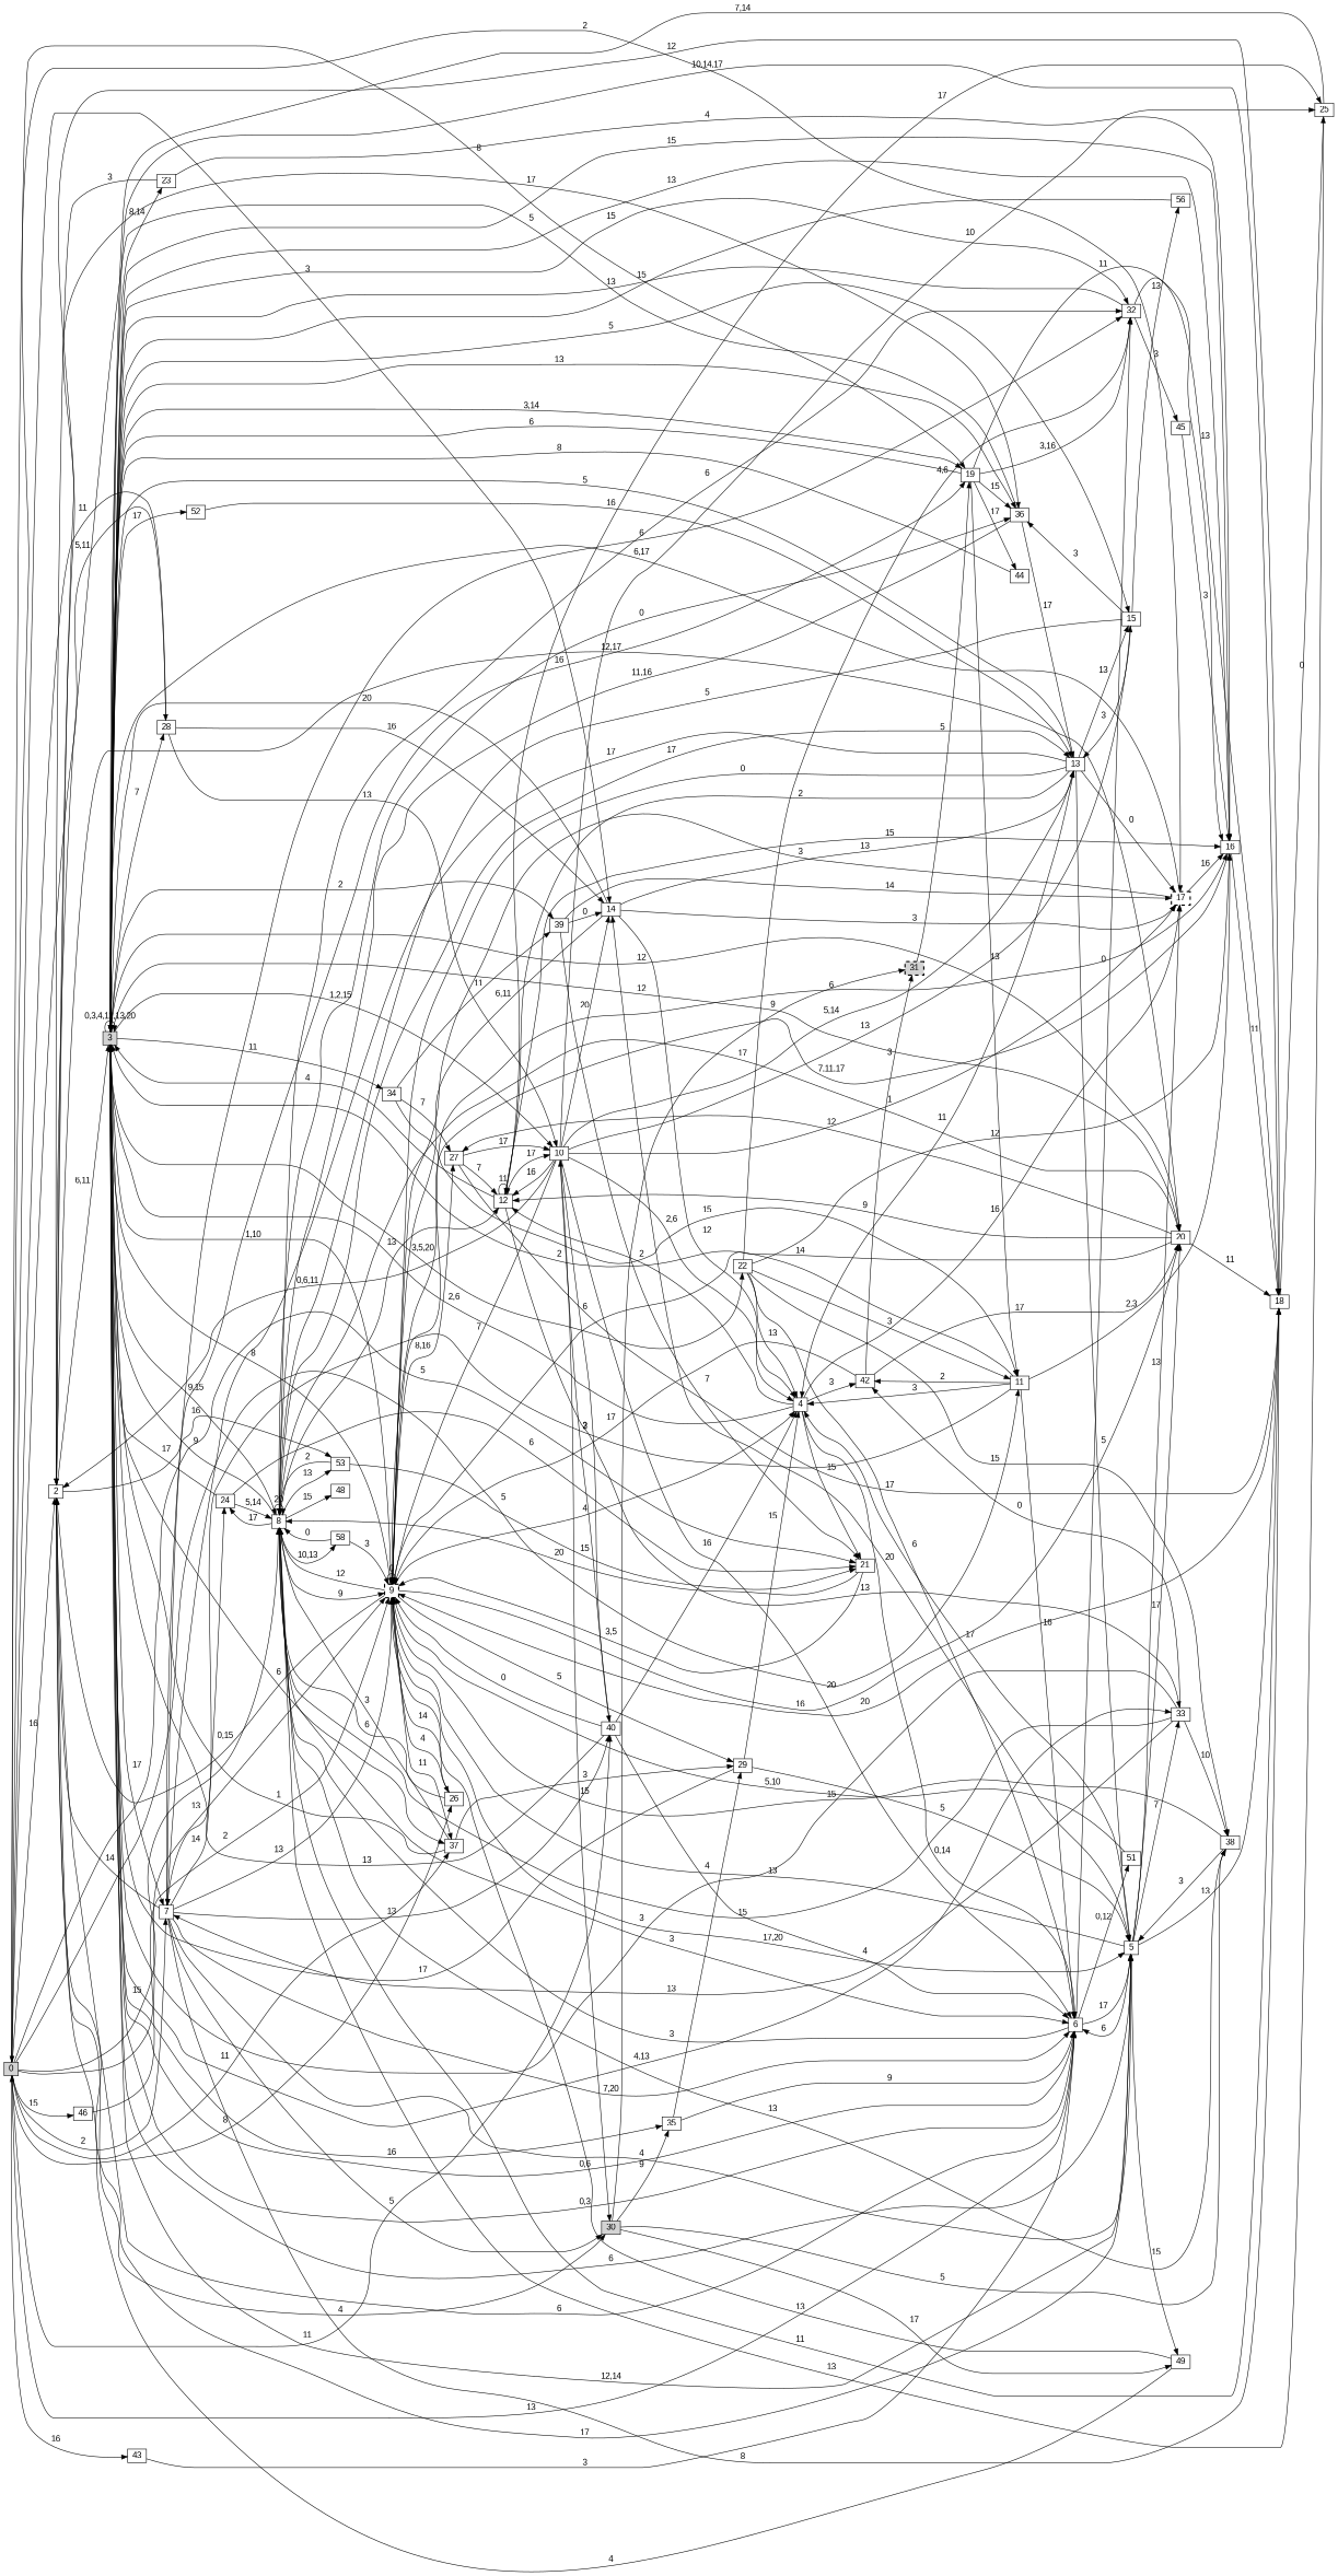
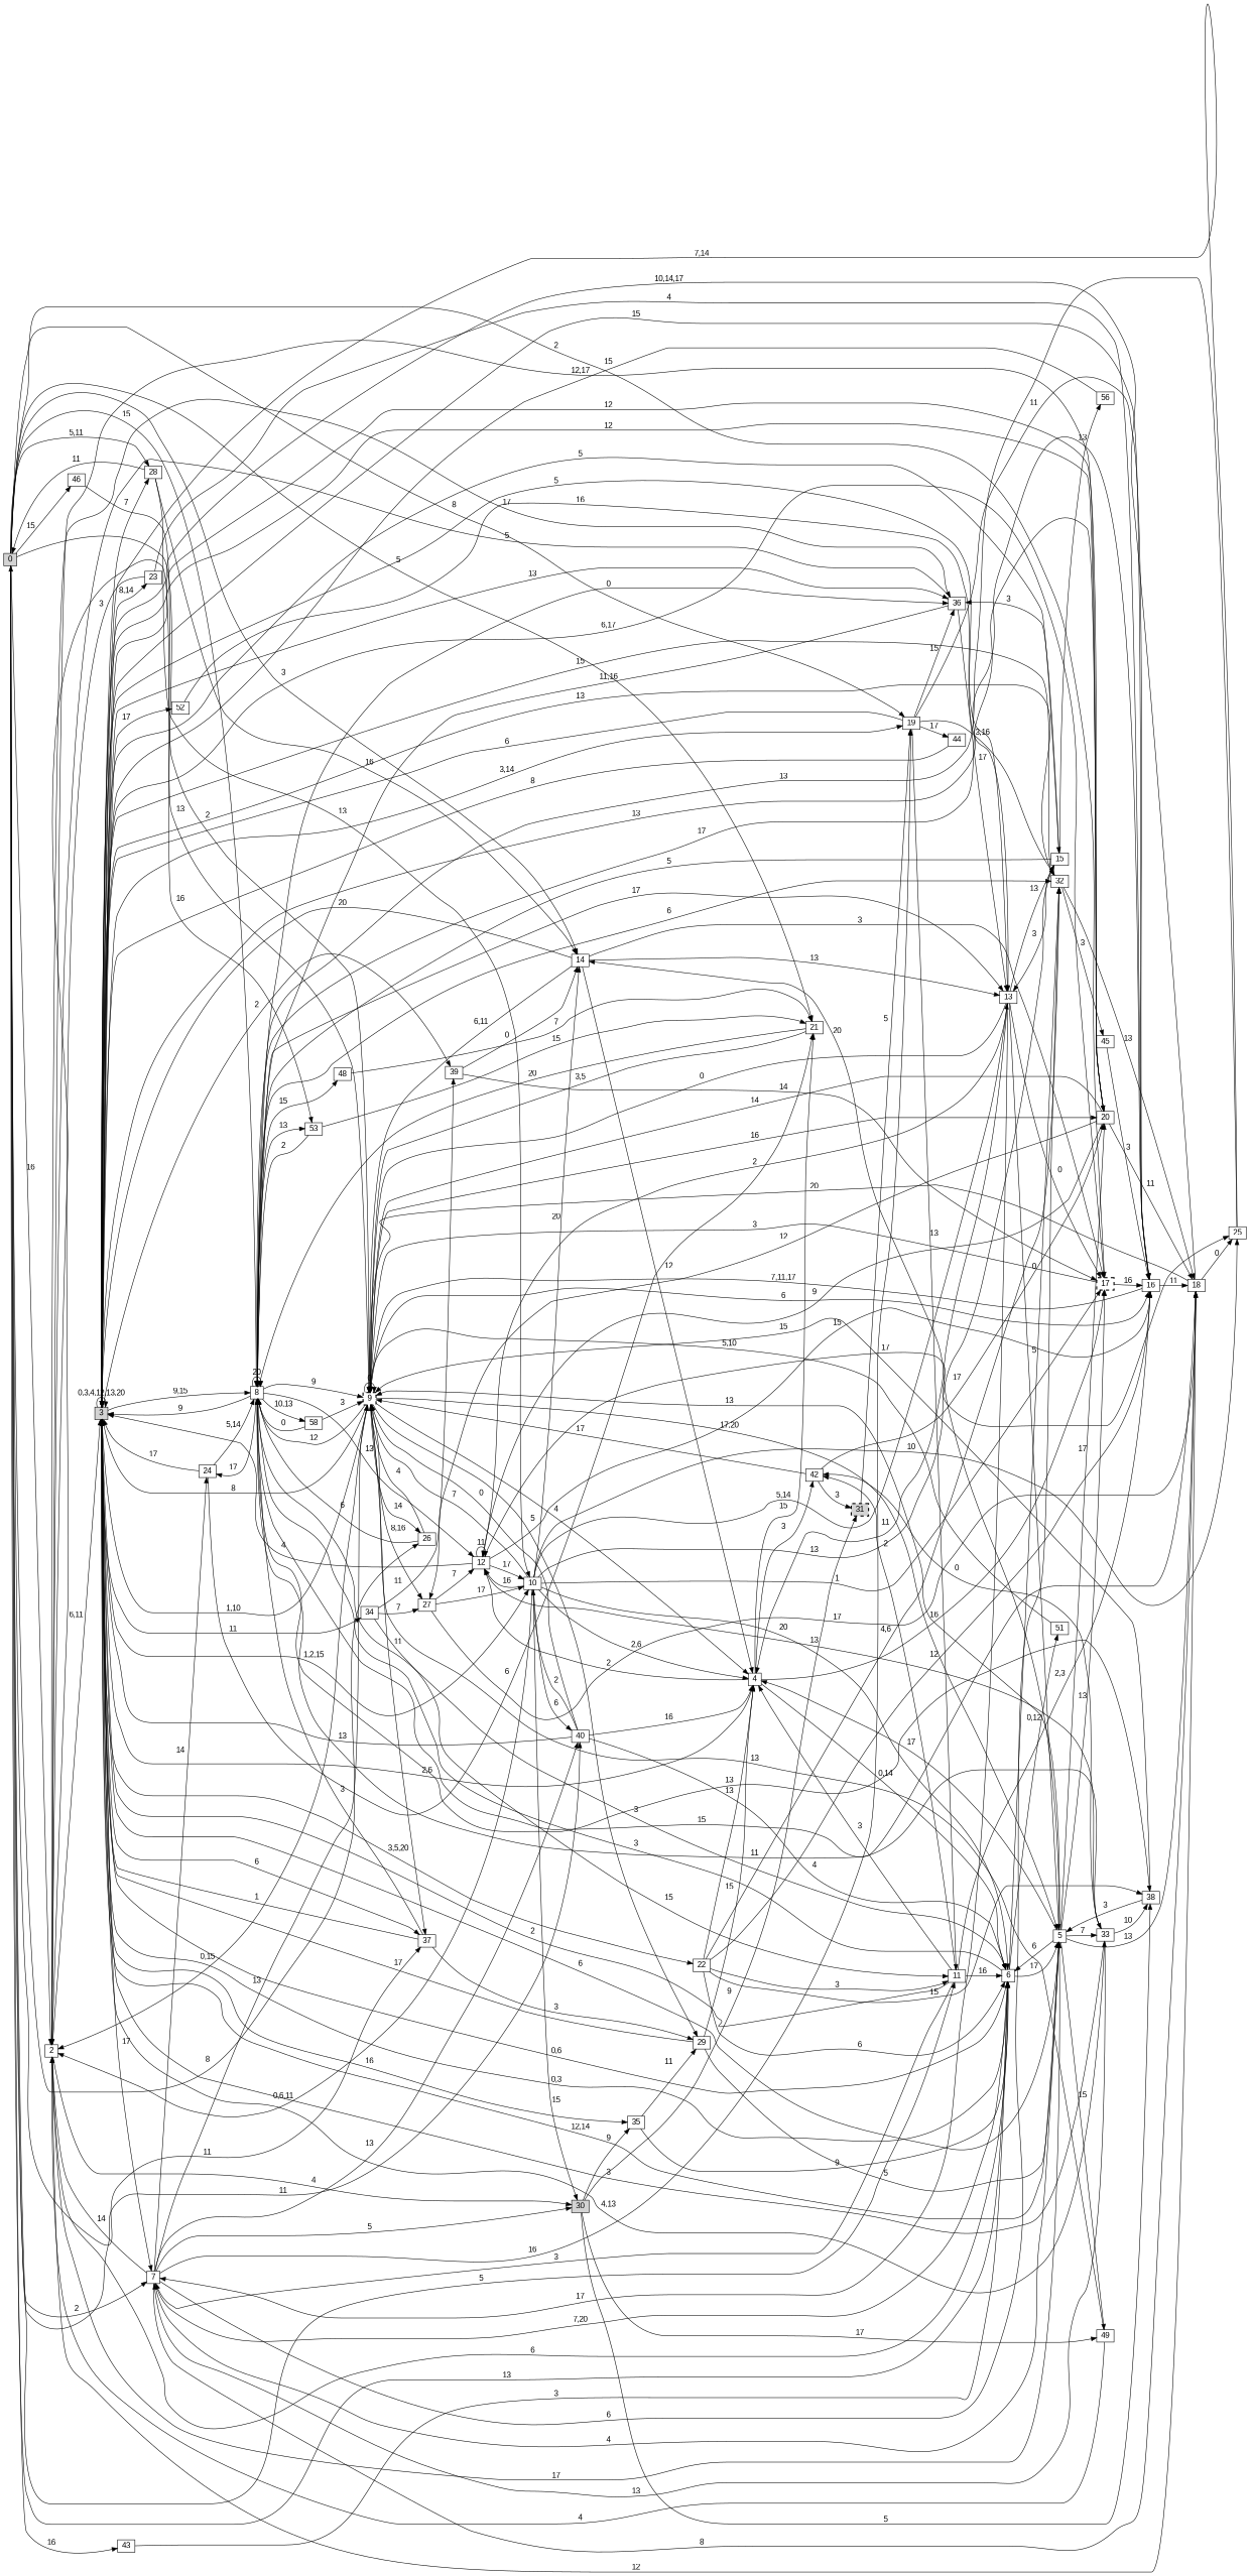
  digraph {
    rankdir=LR
    node [fontname=Arial shape=box]
    edge [fontname=Arial]
    n1 [height=0.1 label=0 style=filled width=0.1]
    n2 [height=0.1 label=2 width=0.1]
    n3 [height=0.1 label=7 width=0.1]
    n4 [height=0.1 label=8 width=0.1]
    n5 [height=0.1 label=11 width=0.1]
    n6 [height=0.1 label=14 width=0.1]
    n7 [height=0.1 label=17 style="bold,dashed" width=0.1]
    n8 [height=0.1 label=19 width=0.1]
    n9 [height=0.1 label=21 width=0.1]
    n10 [height=0.1 label=26 width=0.1]
    n11 [height=0.1 label=28 width=0.1]
    n12 [height=0.1 label=37 width=0.1]
    n13 [height=0.1 label=40 width=0.1]
    n14 [height=0.1 label=46 width=0.1]
    n15 [height=0.1 label=43 width=0.1]
    n16 [height=0.1 label=9 style="bold,dashed" width=0.1]
    n17 [height=0.1 label=3 style=filled width=0.1]
    n18 [height=0.1 label=5 width=0.1]
    n19 [height=0.1 label=6 width=0.1]
    n20 [height=0.1 label=18 width=0.1]
    n21 [height=0.1 label=20 width=0.1]
    n22 [height=0.1 label=30 style=filled width=0.1]
    n23 [height=0.1 label=36 width=0.1]
    n24 [height=0.1 label=53 width=0.1]
    n25 [height=0.1 label=32 width=0.1]
    n26 [height=0.1 label=24 width=0.1]
    n27 [height=0.1 label=12 width=0.1]
    n28 [height=0.1 label=13 width=0.1]
    n29 [height=0.1 label=38 width=0.1]
    n30 [height=0.1 label=48 width=0.1]
    n31 [height=0.1 label=58 width=0.1]
    n32 [height=0.1 label=16 width=0.1]
    n33 [height=0.1 label=4 width=0.1]
    n34 [height=0.1 label=42 width=0.1]
    n35 [height=0.1 label=44 width=0.1]
    n36 [height=0.1 label=10 width=0.1]
    n37 [height=0.1 label=29 width=0.1]
    n38 [height=0.1 label=15 width=0.1]
    n39 [height=0.1 label=22 width=0.1]
    n40 [height=0.1 label=23 width=0.1]
    n41 [height=0.1 label=33 width=0.1]
    n42 [height=0.1 label=34 width=0.1]
    n43 [height=0.1 label=35 width=0.1]
    n44 [height=0.1 label=39 width=0.1]
    n45 [height=0.1 label=52 width=0.1]
    n46 [height=0.1 label=49 width=0.1]
    n47 [height=0.1 label=51 width=0.1]
    n48 [height=0.1 label=25 width=0.1]
    n49 [height=0.1 label=27 width=0.1]
    n50 [height=0.1 label=31 style="filled,bold,dashed" width=0.1]
    n51 [height=0.1 label=56 width=0.1]
    n52 [height=0.1 label=45 width=0.1]
    n1 -> n2 [label=16]
    n1 -> n3 [label=2]
    n1 -> n4 [label=15]
    n1 -> n5 [label=5]
    n1 -> n6 [label=3]
    n1 -> n7 [label=2]
    n1 -> n8 [label=8]
    n1 -> n9 [label=5]
    n1 -> n10 [label=8]
    n1 -> n11 [label="5,11"]
    n1 -> n12 [label=11]
    n1 -> n13 [label=11]
    n1 -> n14 [label=15]
    n1 -> n15 [label=16]
    n1 -> n16 [label=13]
    n2 -> n17 [label="6,11"]
    n2 -> n18 [label=17]
    n2 -> n19 [label=6]
    n2 -> n20 [label=12]
    n2 -> n21 [label="12,17"]
    n2 -> n22 [label=4]
    n2 -> n23 [label=17]
    n2 -> n24 [label=16]
    n3 -> n2 [label=14]
    n3 -> n8 [label=16]
    n3 -> n13 [label=13]
    n3 -> n16 [label=13]
    n3 -> n18 [label=4]
    n3 -> n19 [label="7,20"]
    n3 -> n20 [label=8]
    n3 -> n22 [label=5]
    n3 -> n25 [label=6]
    n3 -> n26 [label=14]
    n4 -> n4 [label=20]
    n4 -> n16 [label=9]
    n4 -> n17 [label=9]
    n4 -> n19 [label=3]
    n4 -> n23 [label=0]
    n4 -> n24 [label=13]
    n4 -> n25 [label=6]
    n4 -> n26 [label=17]
    n4 -> n27 [label=13]
    n4 -> n28 [label=17]
    n4 -> n29 [label=13]
    n4 -> n30 [label=15]
    n4 -> n31 [label="10,13"]
    n5 -> n3 [label=3]
    n5 -> n17 [label=2]
    n5 -> n19 [label=16]
    n5 -> n32 [label="2,3"]
    n5 -> n33 [label=3]
    n5 -> n34 [label=2]
    n6 -> n7 [label=3]
    n6 -> n16 [label="6,11"]
    n6 -> n17 [label=20]
    n6 -> n28 [label=13]
    n6 -> n33 [label=12]
    n7 -> n16 [label=3]
    n7 -> n17 [label="6,17"]
    n7 -> n32 [label=16]
    n8 -> n5 [label=13]
    n8 -> n17 [label=6]
    n8 -> n23 [label=15]
    n8 -> n25 [label="3,16"]
    n8 -> n32 [label=11]
    n8 -> n35 [label=17]
    n9 -> n4 [label=20]
    n9 -> n16 [label="3,5"]
    n10 -> n4 [label=6]
    n10 -> n16 [label=4]
    n11 -> n1 [label=11]
    n11 -> n6 [label=16]
    n11 -> n36 [label=13]
    n12 -> n4 [label=3]
    n12 -> n17 [label=1]
    n12 -> n37 [label=3]
    n13 -> n16 [label=0]
    n13 -> n17 [label=13]
    n13 -> n19 [label=4]
    n13 -> n33 [label=16]
    n13 -> n36 [label=2]
    n14 -> n16 [label=2]
    n15 -> n19 [label=3]
    n16 -> n2 [label="0,15"]
    n16 -> n4 [label=12]
    n16 -> n10 [label=14]
    n16 -> n12 [label=11]
    n16 -> n16 [label=0]
    n16 -> n17 [label=8]
    n16 -> n18 [label="17,20"]
    n16 -> n21 [label=16]
    n16 -> n32 [label=6]
    n16 -> n33 [label=4]
    n16 -> n37 [label=5]
    n16 -> n49 [label="8,16"]
    n17 -> n3 [label=17]
    n17 -> n4 [label="9,15"]
    n17 -> n8 [label="3,14"]
    n17 -> n11 [label=7]
    n17 -> n12 [label=6]
    n17 -> n16 [label="1,10"]
    n17 -> n17 [label="0,3,4,12,13,20"]
    n17 -> n18 [label=6]
    n17 -> n19 [label="0,3"]
    n17 -> n21 [label=12]
    n17 -> n23 [label=13]
    n17 -> n25 [label=15]
    n17 -> n32 [label=15]
    n17 -> n36 [label="1,2,15"]
    n17 -> n38 [label=5]
    n17 -> n39 [label="3,5,20"]
    n17 -> n40 [label="8,14"]
    n17 -> n41 [label="4,13"]
    n17 -> n42 [label=11]
    n17 -> n43 [label=16]
    n17 -> n44 [label=2]
    n17 -> n45 [label=17]
    n18 -> n6 [label=20]
    n18 -> n7 [label=13]
    n18 -> n16 [label=13]
    n18 -> n17 [label="12,14"]
    n18 -> n19 [label=6]
    n18 -> n20 [label=13]
    n18 -> n21 [label=17]
    n18 -> n33 [label=17]
    n18 -> n41 [label=7]
    n18 -> n46 [label=15]
    n19 -> n1 [label=13]
    n19 -> n4 [label=3]
    n19 -> n17 [label="0,6"]
    n19 -> n18 [label=17]
    n19 -> n25 [label=0]
    n19 -> n47 [label="0,12"]
    n20 -> n4 [label=11]
    n20 -> n16 [label=20]
    n20 -> n17 [label="10,14,17"]
    n20 -> n48 [label=0]
    n21 -> n4 [label=17]
    n21 -> n16 [label=14]
    n21 -> n17 [label=12]
    n21 -> n20 [label=11]
    n21 -> n27 [label=9]
    n21 -> n49 [label=12]
    n22 -> n29 [label=5]
    n22 -> n43 [label=9]
    n22 -> n46 [label=17]
    n22 -> n50 [label=9]
    n23 -> n2 [label=5]
    n23 -> n4 [label="11,16"]
    n23 -> n28 [label=17]
    n24 -> n4 [label=2]
    n24 -> n9 [label=15]
    n25 -> n17 [label=13]
    n25 -> n20 [label=13]
    n25 -> n52 [label=3]
    n26 -> n4 [label="5,14"]
    n26 -> n9 [label=6]
    n26 -> n17 [label=17]
    n27 -> n17 [label=4]
    n27 -> n27 [label=11]
    n27 -> n32 [label=15]
    n27 -> n36 [label=17]
    n27 -> n41 [label=13]
    n27 -> n48 [label=17]
    n28 -> n3 [label=17]
    n28 -> n7 [label=0]
    n28 -> n16 [label=0]
    n28 -> n17 [label=5]
    n28 -> n18 [label=5]
    n28 -> n27 [label=2]
    n28 -> n33 [label=11]
    n28 -> n38 [label=13]
    n29 -> n16 [label=15]
    n29 -> n18 [label=3]
-   n44 -> n9 [label=7]
+   n30 -> n9 [label=7]
    n31 -> n4 [label=0]
    n31 -> n16 [label=3]
    n32 -> n16 [label="7,11,17"]
    n32 -> n17 [label=13]
    n32 -> n20 [label=11]
    n33 -> n7 [label=16]
    n33 -> n9 [label=15]
    n33 -> n17 [label="2,6"]
    n33 -> n19 [label="0,14"]
    n33 -> n27 [label=2]
    n33 -> n34 [label=3]
    n34 -> n16 [label=17]
    n34 -> n21 [label=17]
    n34 -> n50 [label=3]
    n35 -> n17 [label=8]
    n36 -> n2 [label="0,6,11"]
    n36 -> n6 [label=20]
    n36 -> n7 [label=1]
    n36 -> n13 [label=6]
    n36 -> n16 [label=7]
    n36 -> n19 [label=20]
    n36 -> n22 [label=15]
    n36 -> n27 [label=16]
    n36 -> n28 [label="5,14"]
    n36 -> n33 [label="2,6"]
    n36 -> n38 [label=13]
    n36 -> n48 [label=10]
    n37 -> n17 [label=17]
    n37 -> n18 [label=5]
    n37 -> n33 [label=15]
    n38 -> n4 [label=5]
    n38 -> n23 [label=3]
    n38 -> n28 [label=3]
    n38 -> n51 [label=13]
    n39 -> n5 [label=3]
    n39 -> n19 [label=6]
    n39 -> n25 [label="4,6"]
    n39 -> n29 [label=15]
    n39 -> n32 [label=12]
    n39 -> n33 [label=13]
    n40 -> n2 [label=3]
    n40 -> n32 [label=4]
    n41 -> n3 [label=13]
    n41 -> n4 [label=15]
    n41 -> n17 [label=3]
    n41 -> n29 [label=10]
    n41 -> n34 [label=0]
    n42 -> n5 [label=15]
    n42 -> n44 [label=11]
    n42 -> n49 [label=7]
    n43 -> n19 [label=9]
-   n43 -> n37 [label=4]
+   n43 -> n37 [label=11]
    n44 -> n6 [label=0]
    n44 -> n7 [label=14]
    n45 -> n28 [label=16]
    n46 -> n2 [label=4]
    n46 -> n16 [label=13]
    n47 -> n16 [label="5,10"]
    n48 -> n4 [label=13]
    n48 -> n17 [label="7,14"]
    n49 -> n20 [label=17]
    n49 -> n27 [label=7]
    n49 -> n36 [label=17]
    n50 -> n8 [label=5]
    n51 -> n17 [label=15]
    n52 -> n32 [label=3]
  }
